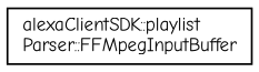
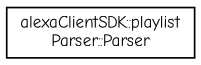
  digraph {
    rankdir=LR
    fontname="Comic Neue"
-   n1 [color=black fillcolor=white fontname="Comic Neue" fontsize=10 height=0.2 label="alexaClientSDK::playlist\lParser::FFMpegInputBuffer" shape=record style=filled width=0.4]
+   n1 [color=black fillcolor=white fontname="Comic Neue" fontsize=10 height=0.2 label="alexaClientSDK::playlist\lParser::Parser" shape=record style=filled width=0.4]
  }
